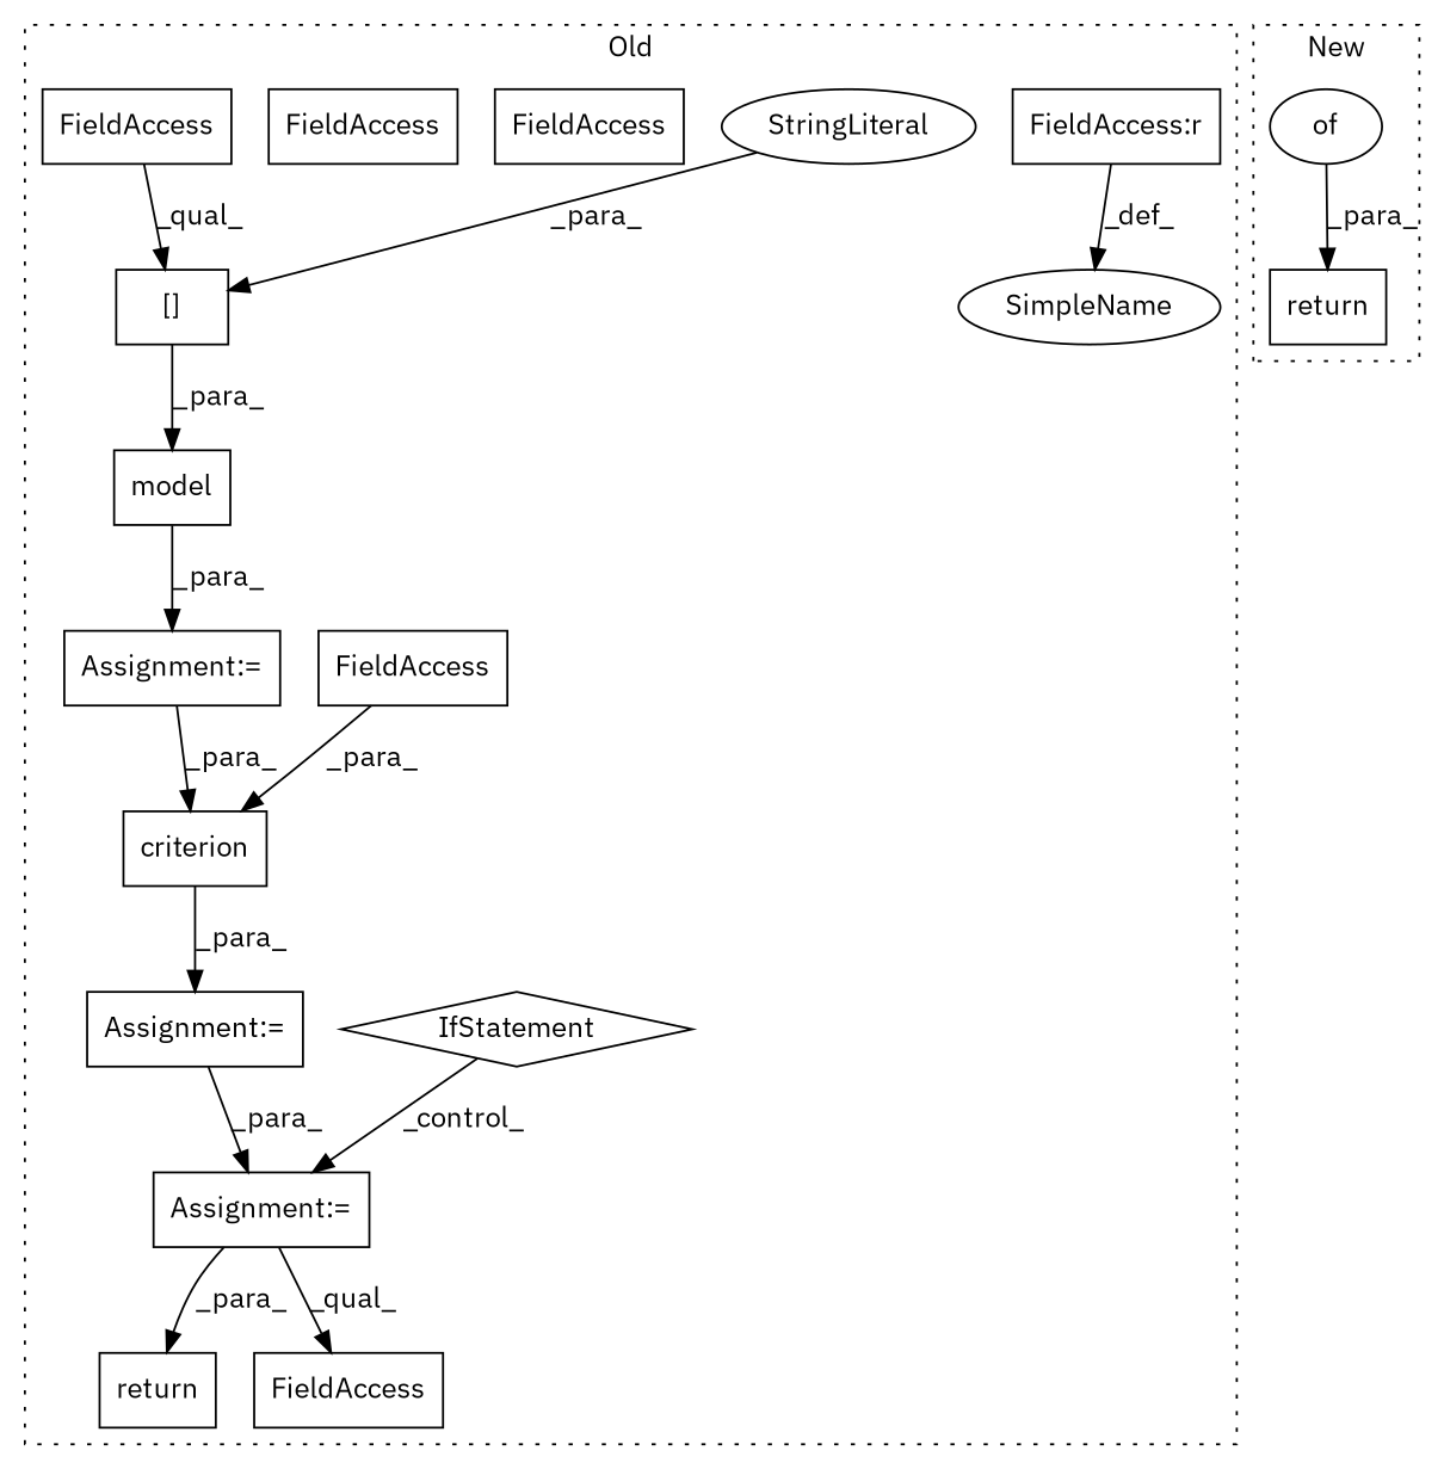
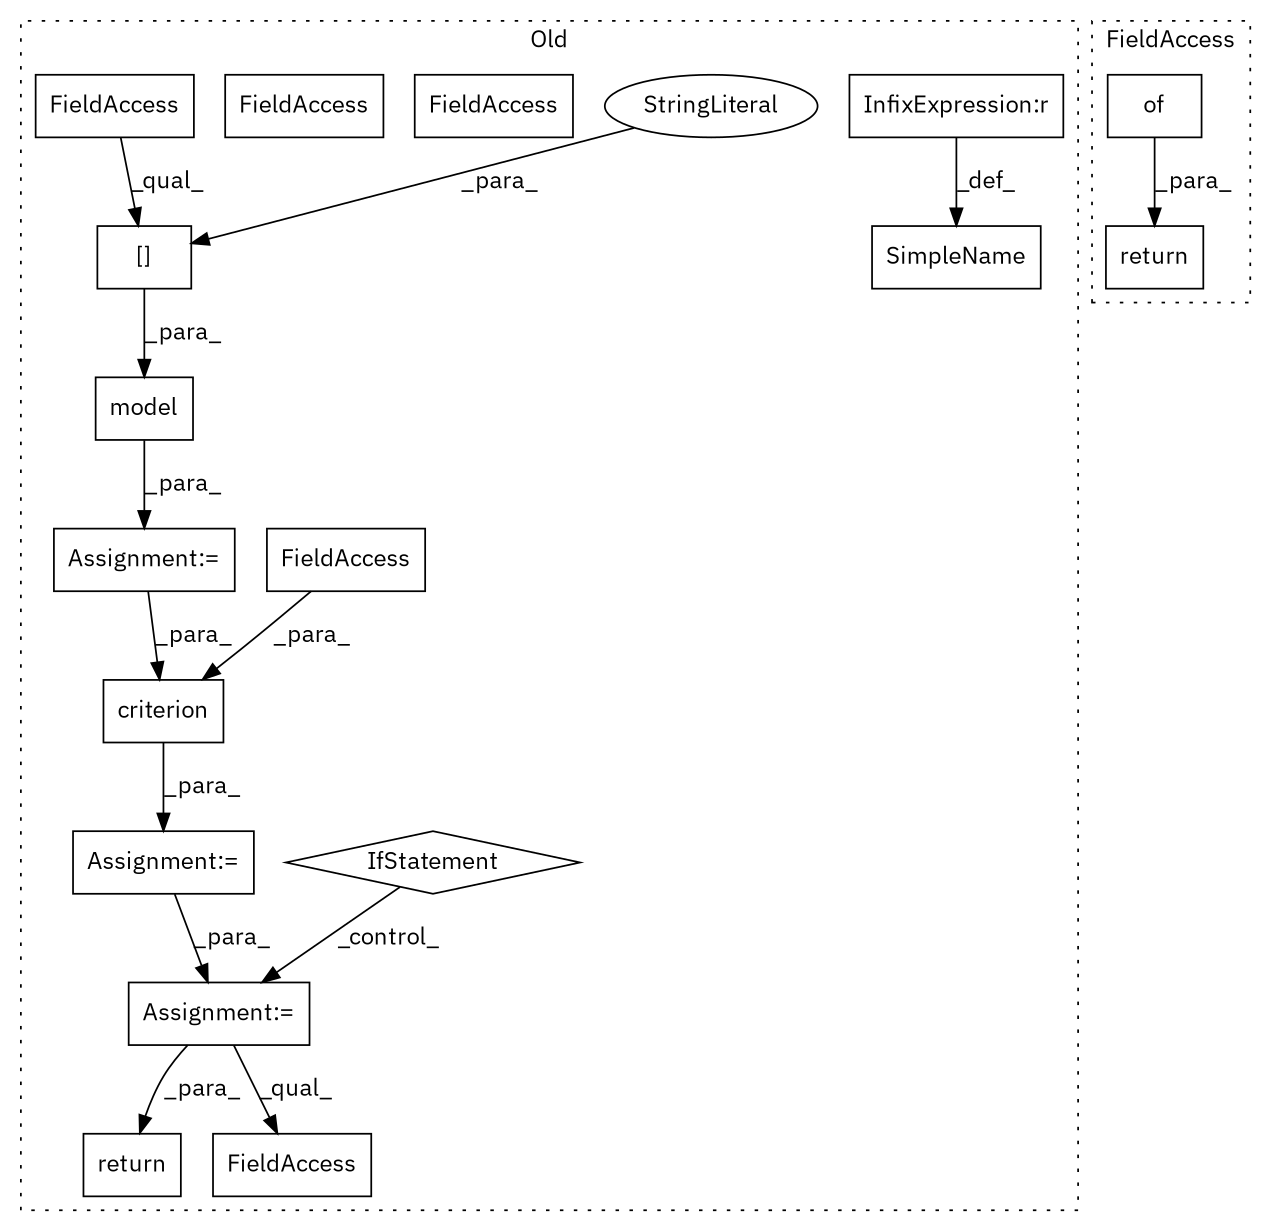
  digraph {
    fontname="IBM Plex Sans"
    node [a=22 fontname="IBM Plex Sans" l=12 s=5360 shape=box]
    edge [fontname="IBM Plex Sans"]
    n1 [a=32 l="6,1" label=model s="5354,5385"]
    n2 [a=7 l=2 label="Assignment:=" s=5486]
    n3 [a=7 l=1 label="Assignment:=" s=5348]
    n4 [a=7 l=1 label="Assignment:=" s=5399]
    n5 [a=41 label=return s=5800]
    n6 [a=2 l="13,1" label="[]" s="5360,5384"]
    n7 [a=32 l="10,1" label=criterion s="5405,5438"]
    n8 [a=45 l=11 label=StringLiteral s=5373 shape=ellipse]
-   n9 [a=27 l=4 label="FieldAccess:r" s=5461]
+   n9 [a=27 l=4 label="InfixExpression:r" s=5461]
    n10 [label=FieldAccess]
    n11 [label=FieldAccess s=5426]
    n12 [l=10 label=FieldAccess s=5543]
-   n13 [a=42 label=SimpleName shape=ellipse l="" s=""]
+   n13 [a=42 label=SimpleName l="" s=""]
    n14 [a=25 l="4,2" label=IfStatement s="5447,5469" shape=diamond]
    n15 [label=FieldAccess s=5426]
    n16 [label=FieldAccess]
    n17 [a=41 l=7 label=return s=5669]
-   n18 [a=32 l=4 label=of s=5238 shape=ellipse]
+   n18 [a=32 l=4 label=of s=5238]
    subgraph cluster_1 {
      label=Old
      style=dotted
      n1
      n2
      n3
      n4
      n5
      n6
      n7
      n8
      n9
      n10
      n11
      n12
      n13
      n14
      n15
      n16
    }
    subgraph cluster_2 {
-     label=New
+     label=FieldAccess
      style=dotted
      n17
      n18
    }
    n1 -> n3 [label=_para_]
    n2 -> n5 [label=_para_]
    n2 -> n12 [label=_qual_]
    n3 -> n7 [label=_para_]
    n4 -> n2 [label=_para_]
    n6 -> n1 [label=_para_]
    n7 -> n4 [label=_para_]
    n8 -> n6 [label=_para_]
    n9 -> n13 [label=_def_]
    n14 -> n2 [label=_control_]
    n15 -> n7 [label=_para_]
    n16 -> n6 [label=_qual_]
    n18 -> n17 [label=_para_]
  }
